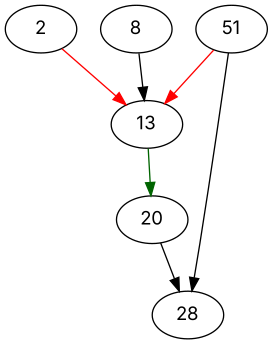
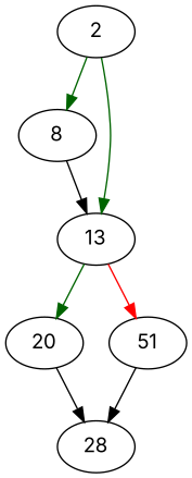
  strict digraph {
    fontname=Inter
    node [fontname=Inter]
    edge [fontname=Inter]
    2 [entry=true]
    8
    13
    20
    n5 [label=51]
    28
-   2 -> 13 [color=red cond=false]
+   2 -> 8 [color=darkgreen cond=true]
+   2 -> 13 [color=darkgreen cond=false]
    8 -> 13
    13 -> 20 [color=darkgreen cond=true]
-   n5 -> 13 [color=red cond=false]
+   13 -> n5 [color=red cond=false]
    20 -> 28
    n5 -> 28
  }
